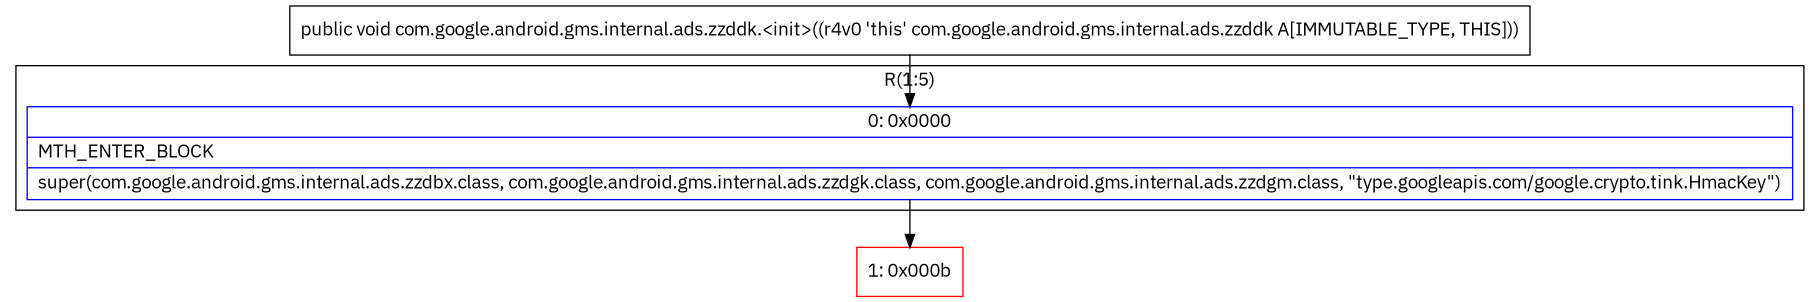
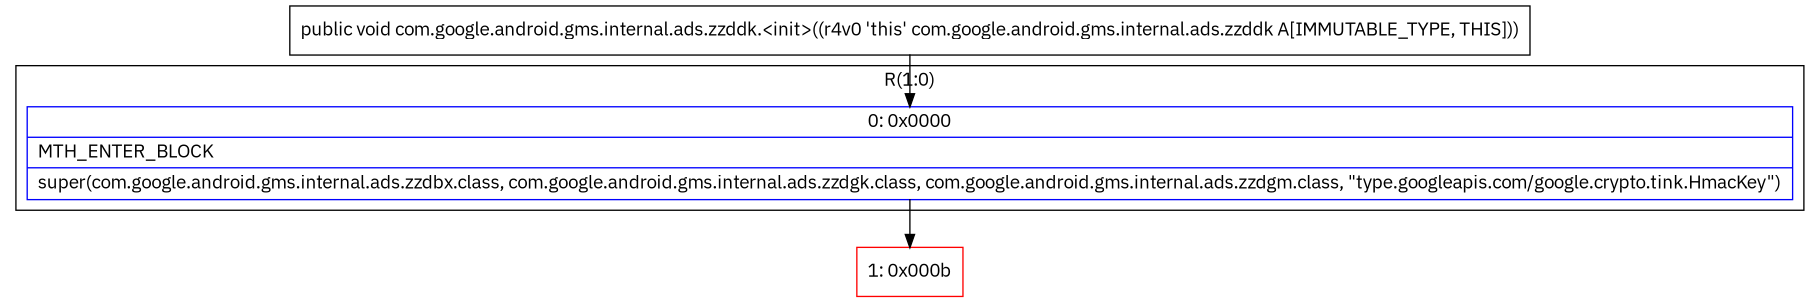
  digraph {
    fontname="IBM Plex Sans"
    node [shape=record fontname="IBM Plex Sans"]
    edge [fontname="IBM Plex Sans"]
    n1 [color=blue label="{0\:\ 0x0000|MTH_ENTER_BLOCK\l|super(com.google.android.gms.internal.ads.zzdbx.class, com.google.android.gms.internal.ads.zzdgk.class, com.google.android.gms.internal.ads.zzdgm.class, \"type.googleapis.com\/google.crypto.tink.HmacKey\")\l}"]
    n2 [color=red label="{1\:\ 0x000b}"]
    n3 [label="{public void com.google.android.gms.internal.ads.zzddk.\<init\>((r4v0 'this' com.google.android.gms.internal.ads.zzddk A[IMMUTABLE_TYPE, THIS])) }"]
    subgraph cluster_1 {
-     label="R(1:5)"
+     label="R(1:0)"
      n1
    }
    n1 -> n2
    n3 -> n1
  }
